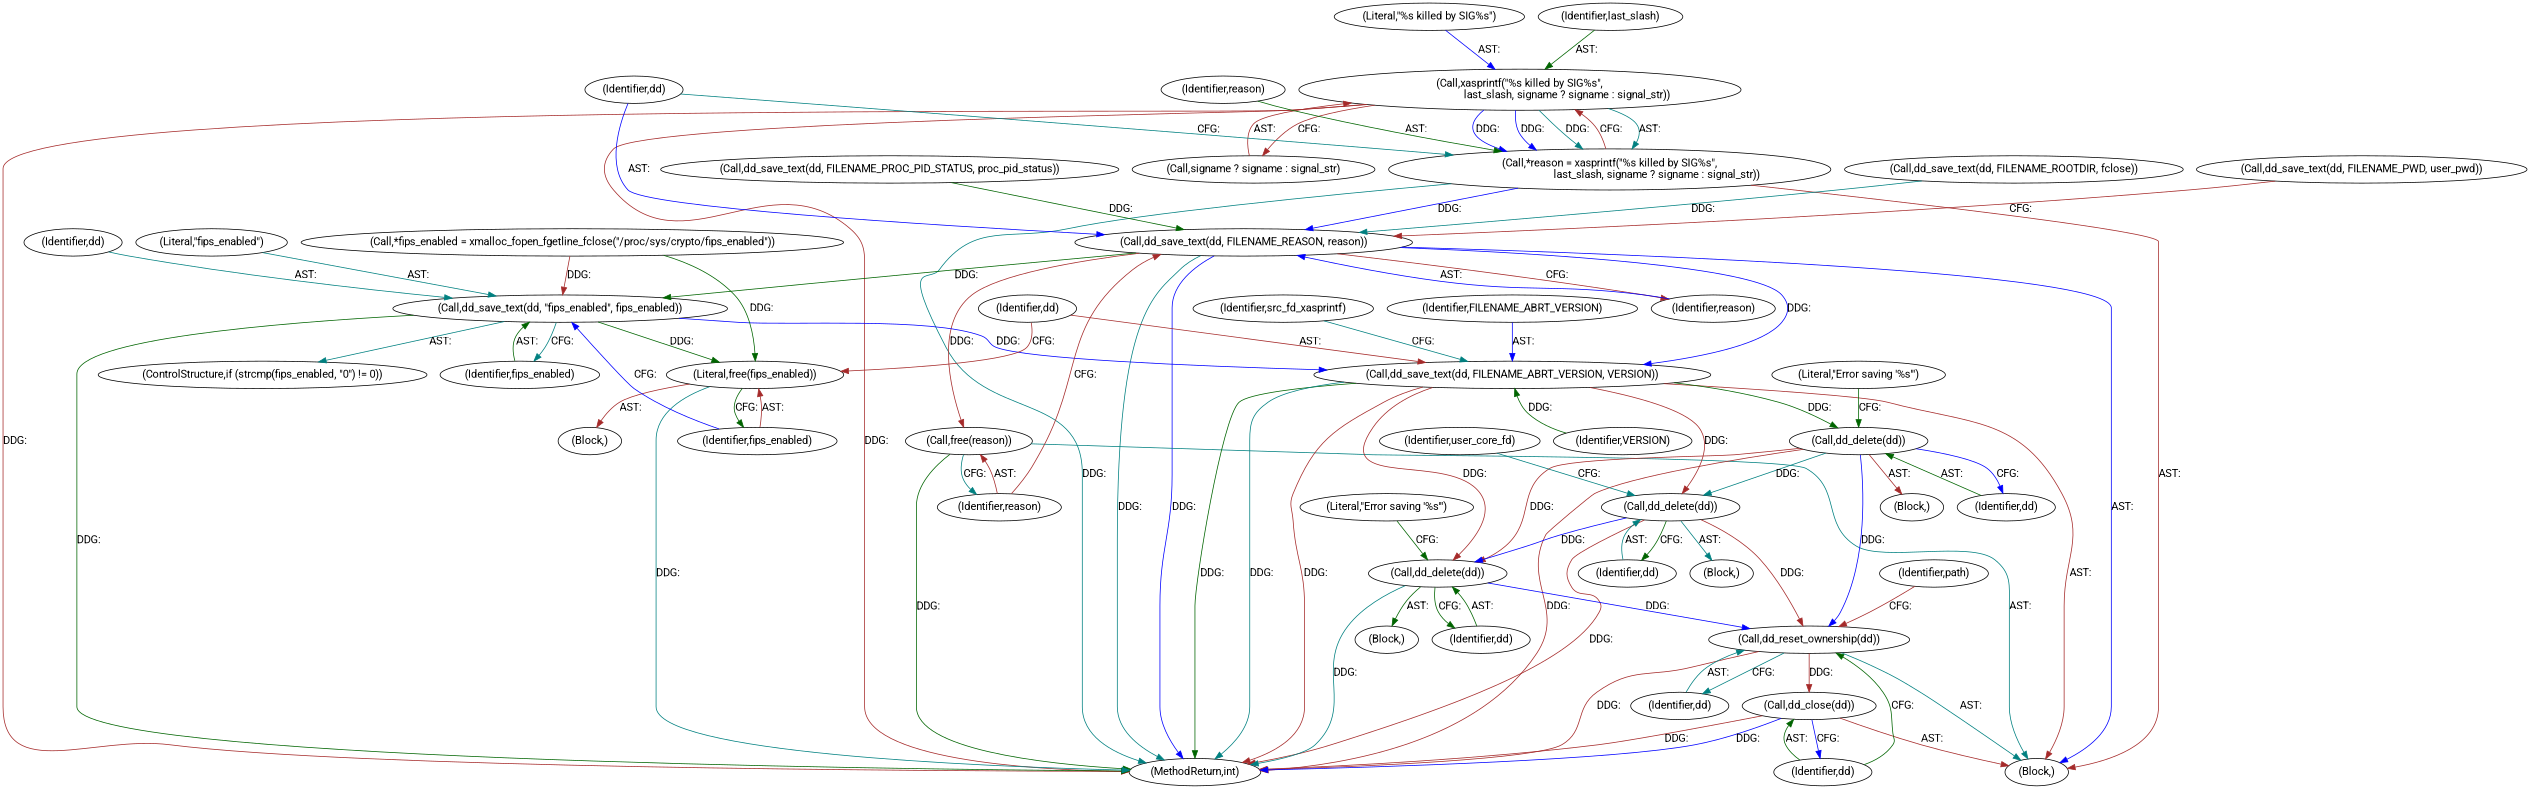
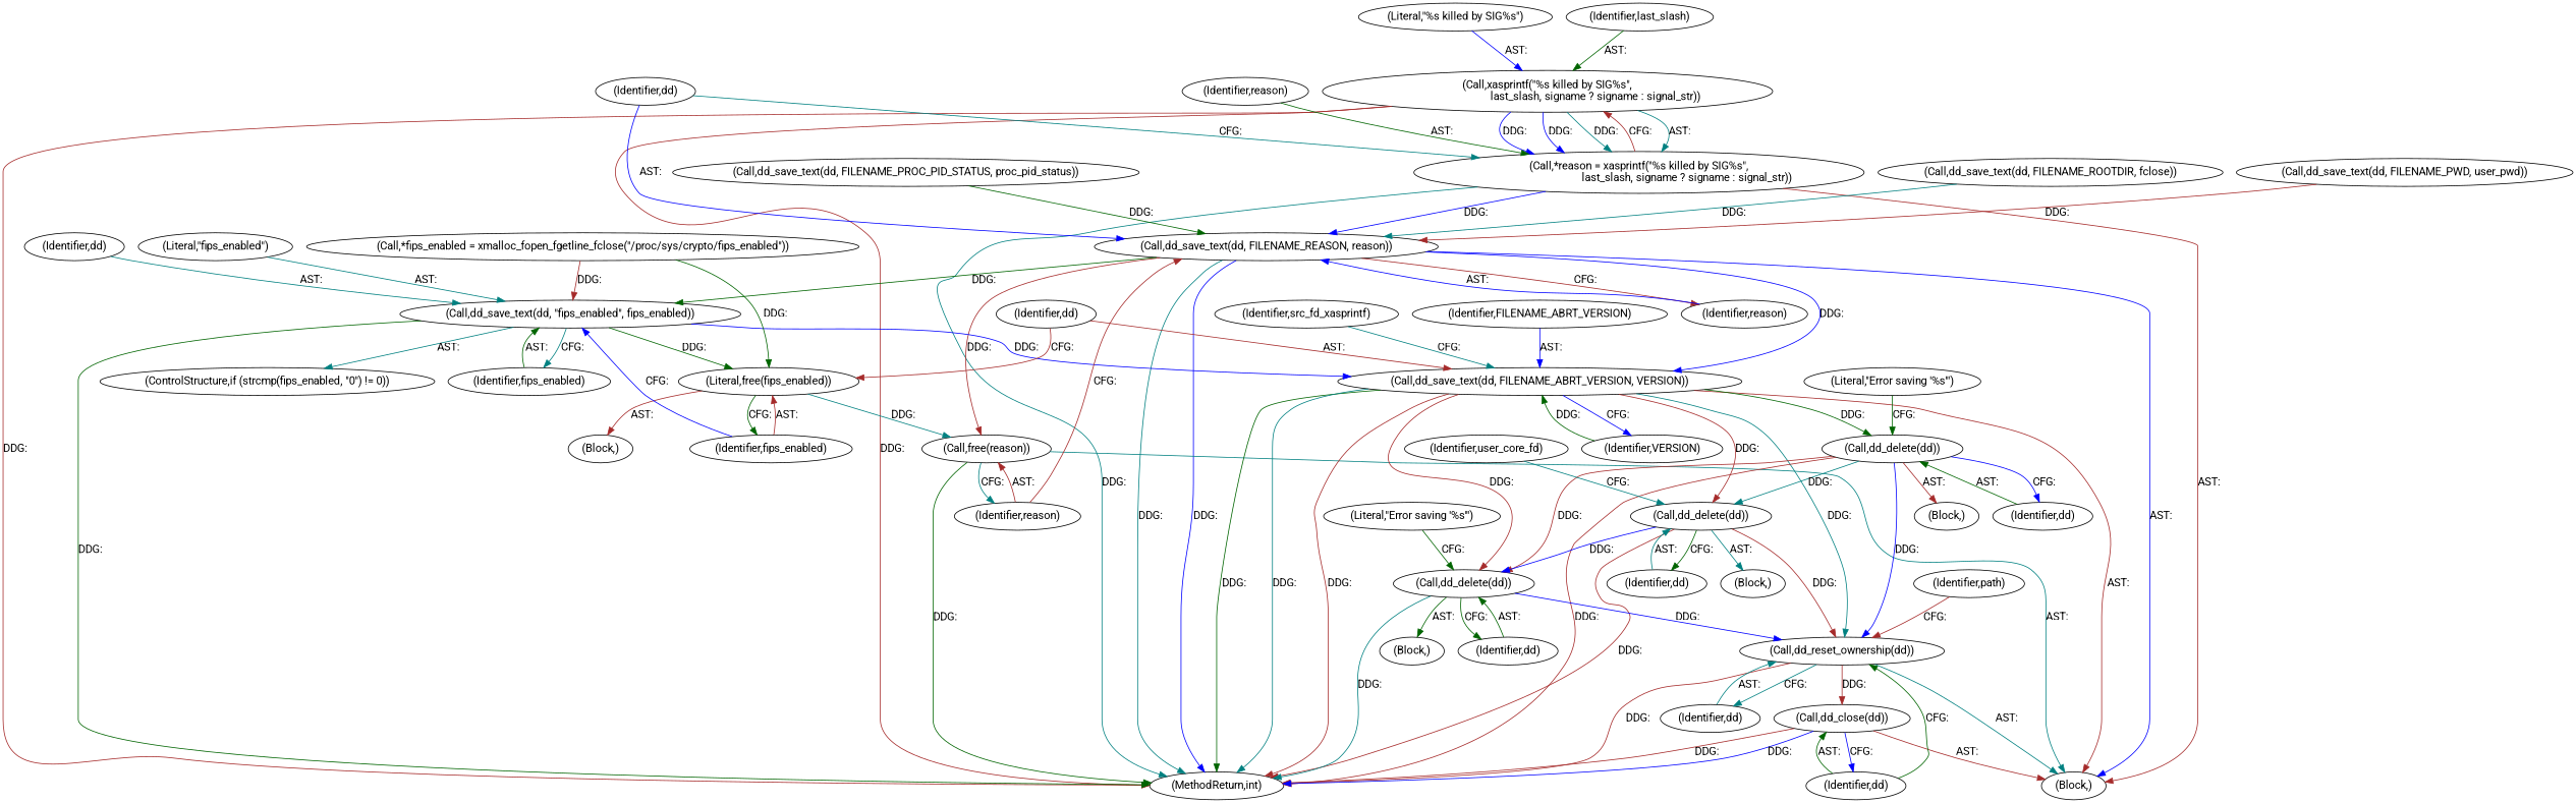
  digraph {
    fontname=Roboto
    node [fontname=Roboto]
    edge [color=brown fontname=Roboto]
    n1 [label="(Call,xasprintf(\"%s killed by SIG%s\",\n                                 last_slash, signame ? signame : signal_str))"]
    n2 [label="(Call,*reason = xasprintf(\"%s killed by SIG%s\",\n                                 last_slash, signame ? signame : signal_str))"]
-   n3 [label="(Call,signame ? signame : signal_str)"]
    n4 [label="(MethodReturn,int)"]
    n5 [label="(Call,dd_save_text(dd, FILENAME_REASON, reason))"]
    n6 [label="(Block,)"]
    n7 [label="(Call,free(reason))"]
    n8 [label="(Call,dd_save_text(dd, \"fips_enabled\", fips_enabled))"]
    n9 [label="(Call,dd_save_text(dd, FILENAME_ABRT_VERSION, VERSION))"]
    n10 [label="(Identifier,reason)"]
    n11 [label="(Identifier,reason)"]
    n12 [label="(Literal,free(fips_enabled))"]
    n13 [label="(ControlStructure,if (strcmp(fips_enabled, \"0\") != 0))"]
    n14 [label="(Identifier,fips_enabled)"]
    n15 [label="(Call,dd_delete(dd))"]
    n16 [label="(Call,dd_delete(dd))"]
    n17 [label="(Call,dd_delete(dd))"]
    n18 [label="(Call,dd_reset_ownership(dd))"]
    n19 [label="(Identifier,VERSION)"]
    n20 [label="(Identifier,fips_enabled)"]
    n21 [label="(Block,)"]
    n22 [label="(Block,)"]
    n23 [label="(Identifier,dd)"]
    n24 [label="(Identifier,dd)"]
    n25 [label="(Block,)"]
    n26 [label="(Identifier,dd)"]
    n27 [label="(Block,)"]
    n28 [label="(Call,dd_close(dd))"]
    n29 [label="(Identifier,dd)"]
    n30 [label="(Identifier,dd)"]
    n31 [label="(Call,*fips_enabled = xmalloc_fopen_fgetline_fclose(\"/proc/sys/crypto/fips_enabled\"))"]
    n32 [label="(Identifier,user_core_fd)"]
    n33 [label="(Identifier,src_fd_xasprintf)"]
    n34 [label="(Literal,\"Error saving '%s'\")"]
    n35 [label="(Literal,\"Error saving '%s'\")"]
    n36 [label="(Identifier,FILENAME_ABRT_VERSION)"]
    n37 [label="(Identifier,dd)"]
    n38 [label="(Identifier,reason)"]
    n39 [label="(Identifier,dd)"]
    n40 [label="(Call,dd_save_text(dd, FILENAME_ROOTDIR, fclose))"]
    n41 [label="(Literal,\"%s killed by SIG%s\")"]
    n42 [label="(Literal,\"fips_enabled\")"]
    n43 [label="(Identifier,dd)"]
    n44 [label="(Identifier,path)"]
    n45 [label="(Call,dd_save_text(dd, FILENAME_PWD, user_pwd))"]
    n46 [label="(Call,dd_save_text(dd, FILENAME_PROC_PID_STATUS, proc_pid_status))"]
    n47 [label="(Identifier,last_slash)"]
    n1 -> n2 [color=teal label="AST: "]
    n1 -> n2 [color=blue label="DDG: "]
    n1 -> n2 [color=blue label="DDG: "]
    n1 -> n2 [color=teal label="DDG: "]
-   n1 -> n3 [label="CFG: "]
    n1 -> n4 [label="DDG: "]
    n1 -> n4 [label="DDG: "]
    n2 -> n1 [label="CFG: "]
    n2 -> n4 [color=teal label="DDG: "]
    n2 -> n5 [color=blue label="DDG: "]
    n2 -> n6 [label="AST: "]
-   n3 -> n1 [label="AST: "]
    n5 -> n4 [color=blue label="DDG: "]
    n5 -> n4 [color=teal label="DDG: "]
    n5 -> n6 [color=blue label="AST: "]
    n5 -> n7 [label="DDG: "]
    n5 -> n8 [color=darkgreen label="DDG: "]
    n5 -> n9 [color=blue label="DDG: "]
    n5 -> n10 [label="CFG: "]
    n7 -> n4 [color=darkgreen label="DDG: "]
    n7 -> n6 [color=teal label="AST: "]
    n7 -> n11 [color=teal label="CFG: "]
    n8 -> n4 [color=darkgreen label="DDG: "]
    n8 -> n9 [color=blue label="DDG: "]
    n8 -> n12 [color=darkgreen label="DDG: "]
    n8 -> n13 [color=teal label="AST: "]
    n8 -> n14 [color=teal label="CFG: "]
    n9 -> n4 [color=darkgreen label="DDG: "]
    n9 -> n4 [color=teal label="DDG: "]
    n9 -> n4 [label="DDG: "]
    n9 -> n6 [label="AST: "]
    n9 -> n15 [color=darkgreen label="DDG: "]
    n9 -> n16 [label="DDG: "]
    n9 -> n17 [label="DDG: "]
+   n9 -> n18 [color=teal label="DDG: "]
+   n9 -> n19 [color=blue label="CFG: "]
    n10 -> n5 [color=blue label="AST: "]
    n11 -> n5 [label="CFG: "]
    n11 -> n7 [label="AST: "]
-   n12 -> n4 [color=teal label="DDG: "]
+   n12 -> n7 [color=teal label="DDG: "]
    n12 -> n20 [color=darkgreen label="CFG: "]
    n12 -> n21 [label="AST: "]
    n14 -> n8 [color=darkgreen label="AST: "]
    n15 -> n4 [label="DDG: "]
    n15 -> n16 [color=teal label="DDG: "]
    n15 -> n17 [label="DDG: "]
    n15 -> n18 [color=blue label="DDG: "]
    n15 -> n22 [label="AST: "]
    n15 -> n23 [color=blue label="CFG: "]
    n16 -> n4 [label="DDG: "]
    n16 -> n17 [color=blue label="DDG: "]
    n16 -> n18 [label="DDG: "]
    n16 -> n24 [color=darkgreen label="CFG: "]
    n16 -> n25 [color=teal label="AST: "]
    n17 -> n4 [color=teal label="DDG: "]
    n17 -> n18 [color=blue label="DDG: "]
    n17 -> n26 [color=darkgreen label="CFG: "]
    n17 -> n27 [color=darkgreen label="AST: "]
    n18 -> n4 [label="DDG: "]
    n18 -> n6 [color=teal label="AST: "]
    n18 -> n28 [label="DDG: "]
    n18 -> n29 [color=teal label="CFG: "]
    n19 -> n9 [color=darkgreen label="DDG: "]
    n20 -> n8 [color=blue label="CFG: "]
    n20 -> n12 [label="AST: "]
    n23 -> n15 [color=darkgreen label="AST: "]
    n24 -> n16 [color=teal label="AST: "]
    n26 -> n17 [color=darkgreen label="AST: "]
    n28 -> n4 [label="DDG: "]
    n28 -> n4 [color=blue label="DDG: "]
    n28 -> n6 [label="AST: "]
    n28 -> n30 [color=blue label="CFG: "]
    n29 -> n18 [color=teal label="AST: "]
    n30 -> n18 [color=darkgreen label="CFG: "]
    n30 -> n28 [color=darkgreen label="AST: "]
    n31 -> n8 [label="DDG: "]
    n31 -> n12 [color=darkgreen label="DDG: "]
    n32 -> n16 [color=teal label="CFG: "]
    n33 -> n9 [color=teal label="CFG: "]
    n34 -> n15 [color=darkgreen label="CFG: "]
    n35 -> n17 [color=darkgreen label="CFG: "]
    n36 -> n9 [color=blue label="AST: "]
    n37 -> n9 [label="AST: "]
    n37 -> n12 [label="CFG: "]
    n38 -> n2 [color=darkgreen label="AST: "]
    n39 -> n2 [color=teal label="CFG: "]
    n39 -> n5 [color=blue label="AST: "]
    n40 -> n5 [color=teal label="DDG: "]
    n41 -> n1 [color=blue label="AST: "]
    n42 -> n8 [color=teal label="AST: "]
    n43 -> n8 [color=teal label="AST: "]
    n44 -> n18 [label="CFG: "]
-   n45 -> n5 [label="CFG: "]
+   n45 -> n5 [label="DDG: "]
    n46 -> n5 [color=darkgreen label="DDG: "]
    n47 -> n1 [color=darkgreen label="AST: "]
  }
